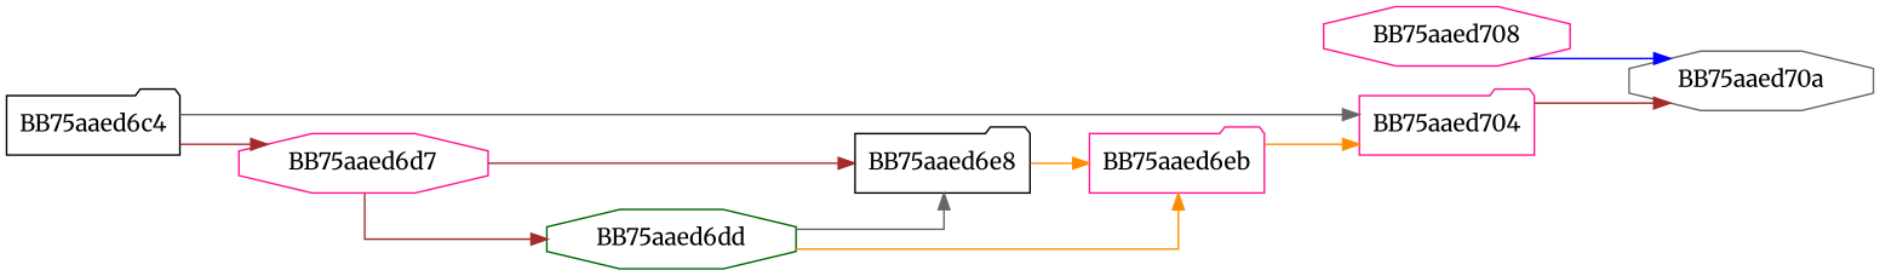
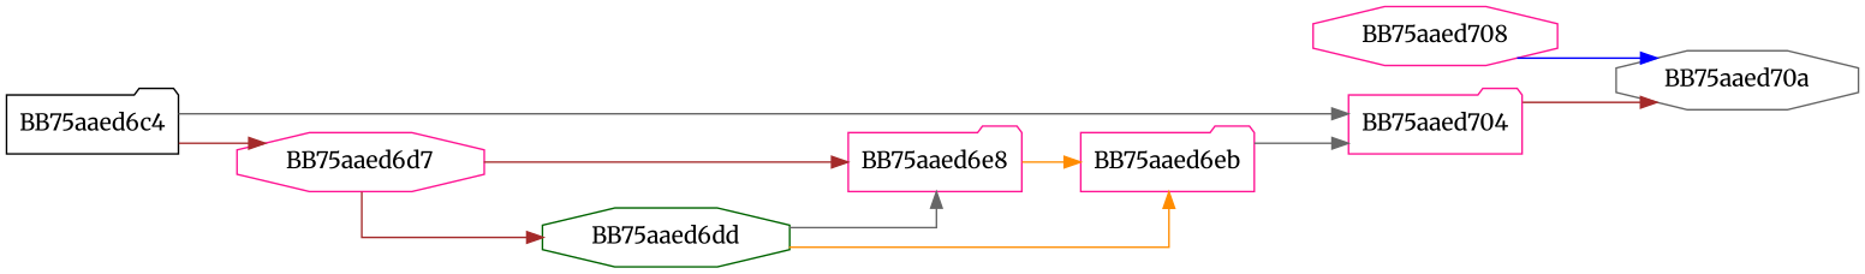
  digraph {
    fontname=Merriweather
    rankdir=LR
    splines=ortho
    node [color=deeppink fontname=Merriweather shape=octagon]
    edge [color=brown fontname=Merriweather]
    BB75aaed708
    BB75aaed70a [color=gray40]
    BB75aaed6c4 [color=black shape=folder]
    BB75aaed704 [shape=folder]
    BB75aaed6d7
    BB75aaed6dd [color=darkgreen]
-   BB75aaed6e8 [color=black shape=folder]
+   BB75aaed6e8 [shape=folder]
    BB75aaed6eb [shape=folder]
    BB75aaed708 -> BB75aaed70a [color=blue]
    BB75aaed6c4 -> BB75aaed704 [color=gray40]
    BB75aaed6c4 -> BB75aaed6d7
    BB75aaed704 -> BB75aaed70a
    BB75aaed6d7 -> BB75aaed6dd
    BB75aaed6d7 -> BB75aaed6e8
    BB75aaed6dd -> BB75aaed6e8 [color=gray40]
    BB75aaed6dd -> BB75aaed6eb [color=darkorange]
    BB75aaed6e8 -> BB75aaed6eb [color=darkorange]
-   BB75aaed6eb -> BB75aaed704 [color=darkorange]
+   BB75aaed6eb -> BB75aaed704 [color=gray40]
  }
